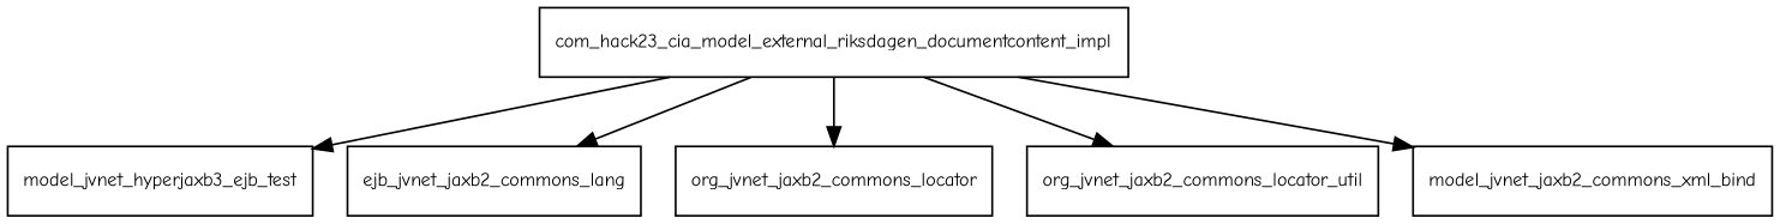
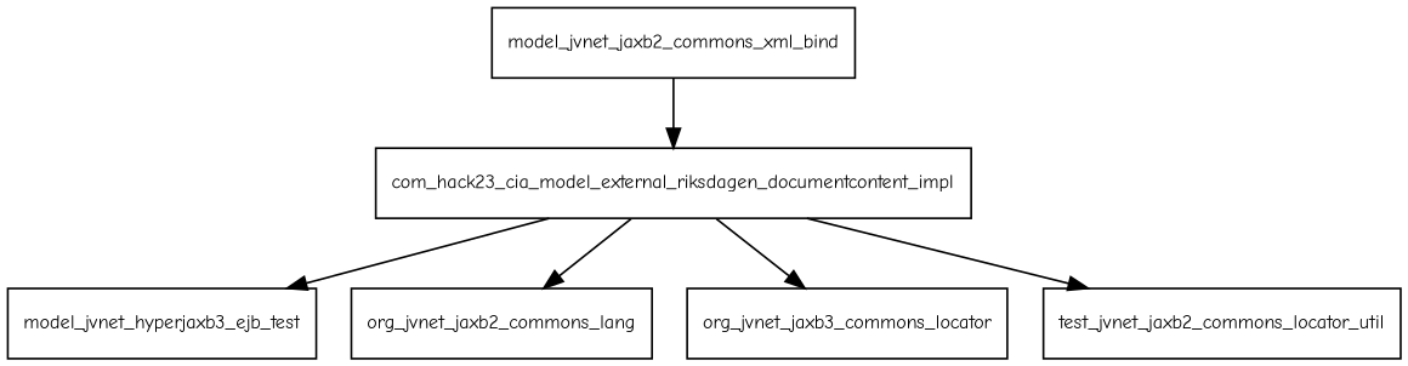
  digraph {
    fontname="Comic Neue"
    node [fontname="Comic Neue" fontsize=10.0 shape=box]
    edge [fontname="Comic Neue"]
    n1 [label=model_jvnet_hyperjaxb3_ejb_test]
    com_hack23_cia_model_external_riksdagen_documentcontent_impl
-   org_jvnet_jaxb2_commons_lang [label=ejb_jvnet_jaxb2_commons_lang]
-   org_jvnet_jaxb2_commons_locator
-   org_jvnet_jaxb2_commons_locator_util
+   org_jvnet_jaxb2_commons_lang
+   org_jvnet_jaxb2_commons_locator [label=org_jvnet_jaxb3_commons_locator]
+   org_jvnet_jaxb2_commons_locator_util [label=test_jvnet_jaxb2_commons_locator_util]
    n6 [label=model_jvnet_jaxb2_commons_xml_bind]
    com_hack23_cia_model_external_riksdagen_documentcontent_impl -> n1
    com_hack23_cia_model_external_riksdagen_documentcontent_impl -> org_jvnet_jaxb2_commons_lang
    com_hack23_cia_model_external_riksdagen_documentcontent_impl -> org_jvnet_jaxb2_commons_locator
    com_hack23_cia_model_external_riksdagen_documentcontent_impl -> org_jvnet_jaxb2_commons_locator_util
-   com_hack23_cia_model_external_riksdagen_documentcontent_impl -> n6
+   n6 -> com_hack23_cia_model_external_riksdagen_documentcontent_impl
  }
